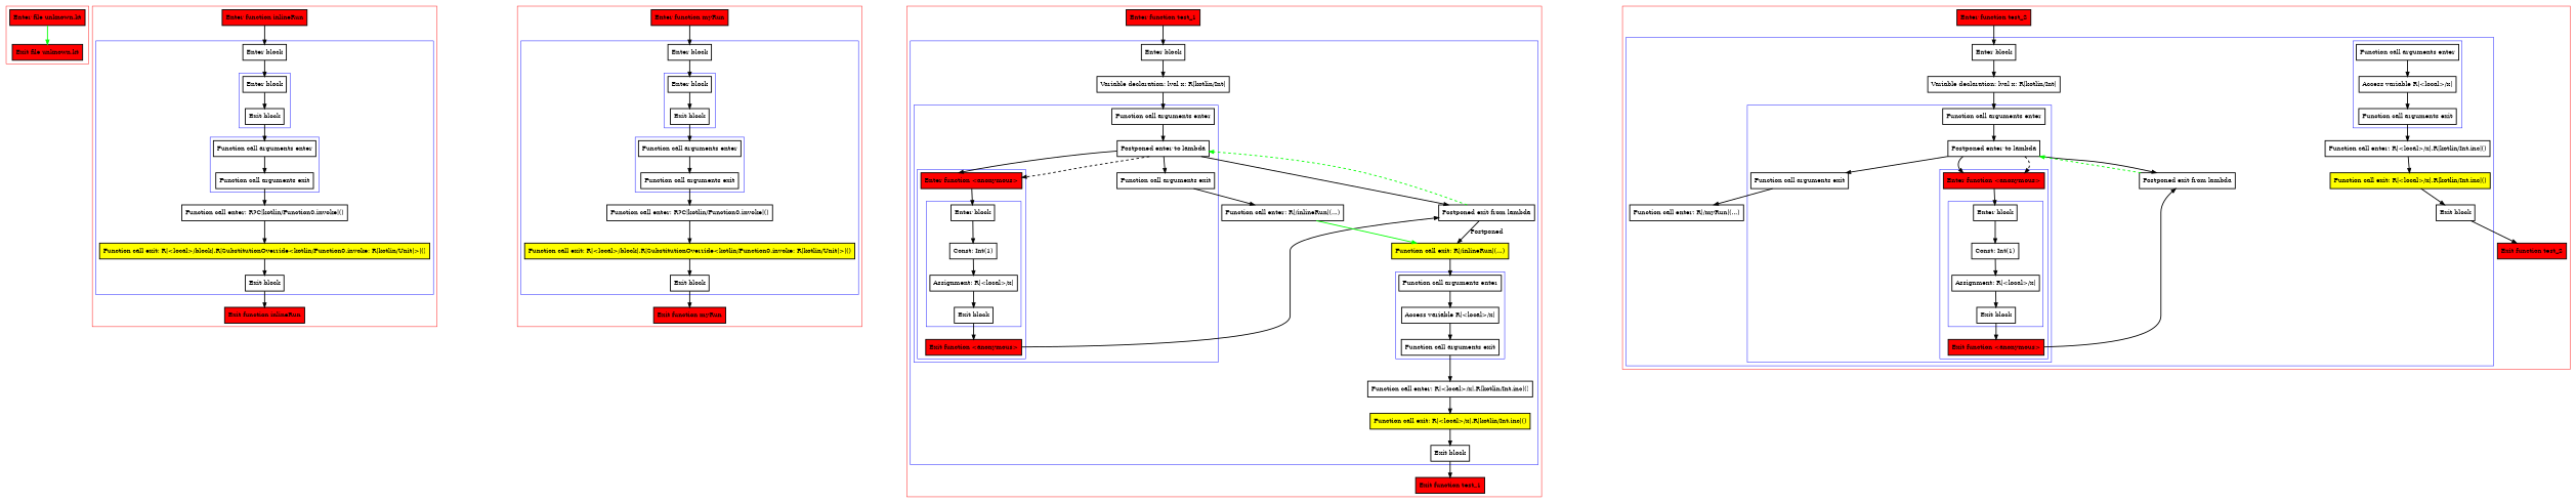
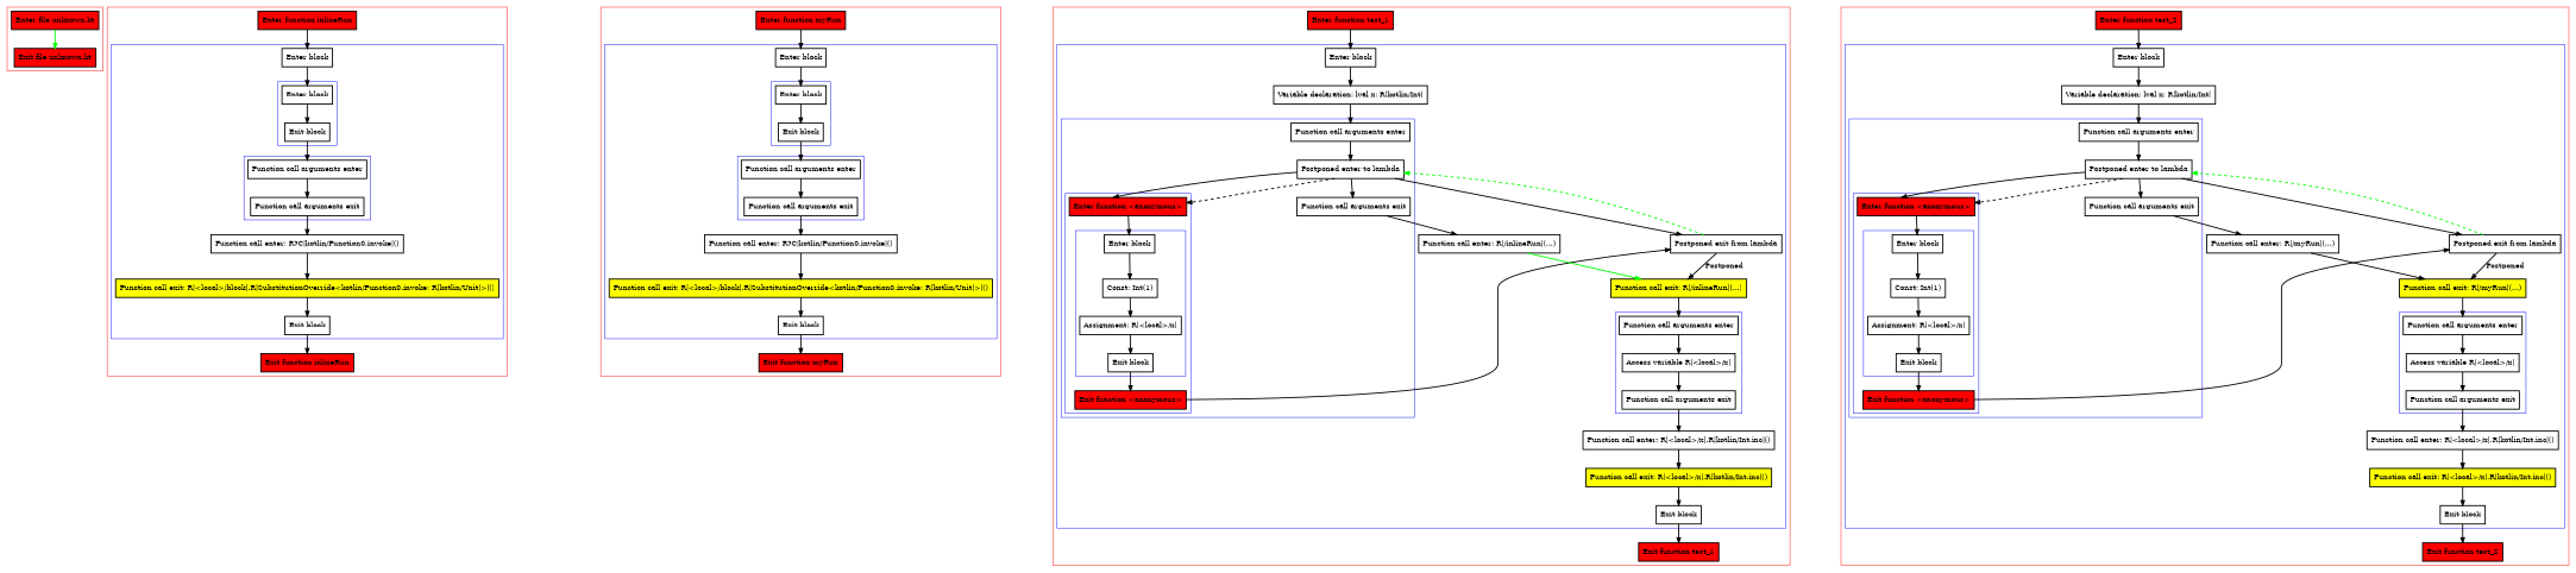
  digraph {
    nodesep=3
    node [penwidth=2 shape=box]
    edge [penwidth=2]
    n1 [fillcolor=red label="Enter file unknown.kt" style=filled]
    n2 [fillcolor=red label="Exit file unknown.kt" style=filled]
    n3 [label="Enter block"]
    n4 [label="Exit block"]
    n5 [label="Function call arguments enter"]
    n6 [label="Function call arguments exit"]
    n7 [label="Enter block"]
    n8 [label="Function call enter: R?C|kotlin/Function0.invoke|()"]
    n9 [fillcolor=yellow label="Function call exit: R|<local>/block|.R|SubstitutionOverride<kotlin/Function0.invoke: R|kotlin/Unit|>|()" style=filled]
    n10 [label="Exit block"]
    n11 [fillcolor=red label="Enter function inlineRun" style=filled]
    n12 [fillcolor=red label="Exit function inlineRun" style=filled]
    n13 [label="Enter block"]
    n14 [label="Exit block"]
    n15 [label="Function call arguments enter"]
    n16 [label="Function call arguments exit"]
    n17 [label="Enter block"]
    n18 [label="Function call enter: R?C|kotlin/Function0.invoke|()"]
    n19 [fillcolor=yellow label="Function call exit: R|<local>/block|.R|SubstitutionOverride<kotlin/Function0.invoke: R|kotlin/Unit|>|()" style=filled]
    n20 [label="Exit block"]
    n21 [fillcolor=red label="Enter function myRun" style=filled]
    n22 [fillcolor=red label="Exit function myRun" style=filled]
    n23 [label="Function call arguments enter"]
    n24 [label="Access variable R|<local>/x|"]
    n25 [label="Function call arguments exit"]
    n26 [label="Enter block"]
    n27 [label="Const: Int(1)"]
    n28 [label="Assignment: R|<local>/x|"]
    n29 [label="Exit block"]
    n30 [fillcolor=red label="Enter function <anonymous>" style=filled]
    n31 [fillcolor=red label="Exit function <anonymous>" style=filled]
    n32 [label="Function call arguments enter"]
    n33 [label="Postponed enter to lambda"]
    n34 [label="Function call arguments exit"]
    n35 [label="Enter block"]
    n36 [label="Variable declaration: lval x: R|kotlin/Int|"]
    n37 [label="Function call enter: R|/inlineRun|(...)"]
    n38 [label="Postponed exit from lambda"]
    n39 [fillcolor=yellow label="Function call exit: R|/inlineRun|(...)" style=filled]
    n40 [label="Function call enter: R|<local>/x|.R|kotlin/Int.inc|()"]
    n41 [fillcolor=yellow label="Function call exit: R|<local>/x|.R|kotlin/Int.inc|()" style=filled]
    n42 [label="Exit block"]
    n43 [fillcolor=red label="Enter function test_1" style=filled]
    n44 [fillcolor=red label="Exit function test_1" style=filled]
    n45 [label="Enter block"]
    n46 [label="Const: Int(1)"]
    n47 [label="Assignment: R|<local>/x|"]
    n48 [label="Exit block"]
    n49 [fillcolor=red label="Enter function <anonymous>" style=filled]
    n50 [fillcolor=red label="Exit function <anonymous>" style=filled]
    n51 [label="Function call arguments enter"]
    n52 [label="Postponed enter to lambda"]
    n53 [label="Function call arguments exit"]
    n54 [label="Function call arguments enter"]
    n55 [label="Access variable R|<local>/x|"]
    n56 [label="Function call arguments exit"]
    n57 [label="Enter block"]
    n58 [label="Variable declaration: lval x: R|kotlin/Int|"]
    n59 [label="Function call enter: R|/myRun|(...)"]
    n60 [label="Postponed exit from lambda"]
+   n61 [fillcolor=yellow label="Function call exit: R|/myRun|(...)" style=filled]
    n62 [label="Function call enter: R|<local>/x|.R|kotlin/Int.inc|()"]
    n63 [fillcolor=yellow label="Function call exit: R|<local>/x|.R|kotlin/Int.inc|()" style=filled]
    n64 [label="Exit block"]
    n65 [fillcolor=red label="Enter function test_2" style=filled]
    n66 [fillcolor=red label="Exit function test_2" style=filled]
    subgraph cluster_1 {
      color=red
      n1
      n2
    }
    subgraph cluster_2 {
      color=red
      n11
      n12
      subgraph cluster_3 {
        color=blue
        n7
        n8
        n9
        n10
        subgraph cluster_4 {
          color=blue
          n3
          n4
        }
        subgraph cluster_5 {
          color=blue
          n5
          n6
        }
      }
    }
    subgraph cluster_6 {
      color=red
      n21
      n22
      subgraph cluster_7 {
        color=blue
        n17
        n18
        n19
        n20
        subgraph cluster_8 {
          color=blue
          n13
          n14
        }
        subgraph cluster_9 {
          color=blue
          n15
          n16
        }
      }
    }
    subgraph cluster_10 {
      color=red
      n43
      n44
      subgraph cluster_11 {
        color=blue
        n35
        n36
        n37
        n38
        n39
        n40
        n41
        n42
        subgraph cluster_12 {
          color=blue
          n23
          n24
          n25
        }
        subgraph cluster_13 {
          color=blue
          n32
          n33
          n34
          subgraph cluster_14 {
            color=blue
            n30
            n31
            subgraph cluster_15 {
              color=blue
              n26
              n27
              n28
              n29
            }
          }
        }
      }
    }
    subgraph cluster_16 {
      color=red
      n65
      n66
      subgraph cluster_17 {
        color=blue
        n57
        n58
        n59
        n60
+       n61
        n62
        n63
        n64
        subgraph cluster_18 {
          color=blue
          n51
          n52
          n53
          subgraph cluster_19 {
            color=blue
            n49
            n50
            subgraph cluster_20 {
              color=blue
              n45
              n46
              n47
              n48
            }
          }
        }
        subgraph cluster_21 {
          color=blue
          n54
          n55
          n56
        }
      }
    }
    n1 -> n2 [color=green]
    n3 -> n4
    n4 -> n5
    n5 -> n6
    n6 -> n8
    n7 -> n3
    n8 -> n9
    n9 -> n10
    n10 -> n12
    n11 -> n7
    n13 -> n14
    n14 -> n15
    n15 -> n16
    n16 -> n18
    n17 -> n13
    n18 -> n19
    n19 -> n20
    n20 -> n22
    n21 -> n17
    n23 -> n24
    n24 -> n25
    n25 -> n40
    n26 -> n27
    n27 -> n28
    n28 -> n29
    n29 -> n31
    n30 -> n26
    n31 -> n38
    n32 -> n33
    n33 -> n30
    n33 -> n30 [style=dashed]
    n33 -> n34
    n33 -> n38
    n34 -> n37
    n35 -> n36
    n36 -> n32
    n37 -> n39 [color=green]
    n38 -> n33 [color=green style=dashed]
    n38 -> n39 [label=Postponed]
    n39 -> n23
    n40 -> n41
    n41 -> n42
    n42 -> n44
    n43 -> n35
    n45 -> n46
    n46 -> n47
    n47 -> n48
    n48 -> n50
    n49 -> n45
    n50 -> n60
    n51 -> n52
    n52 -> n49
    n52 -> n49 [style=dashed]
    n52 -> n53
    n52 -> n60
    n53 -> n59
    n54 -> n55
    n55 -> n56
    n56 -> n62
    n57 -> n58
    n58 -> n51
+   n59 -> n61
    n60 -> n52 [color=green style=dashed]
+   n60 -> n61 [label=Postponed]
+   n61 -> n54
    n62 -> n63
    n63 -> n64
    n64 -> n66
    n65 -> n57
  }
